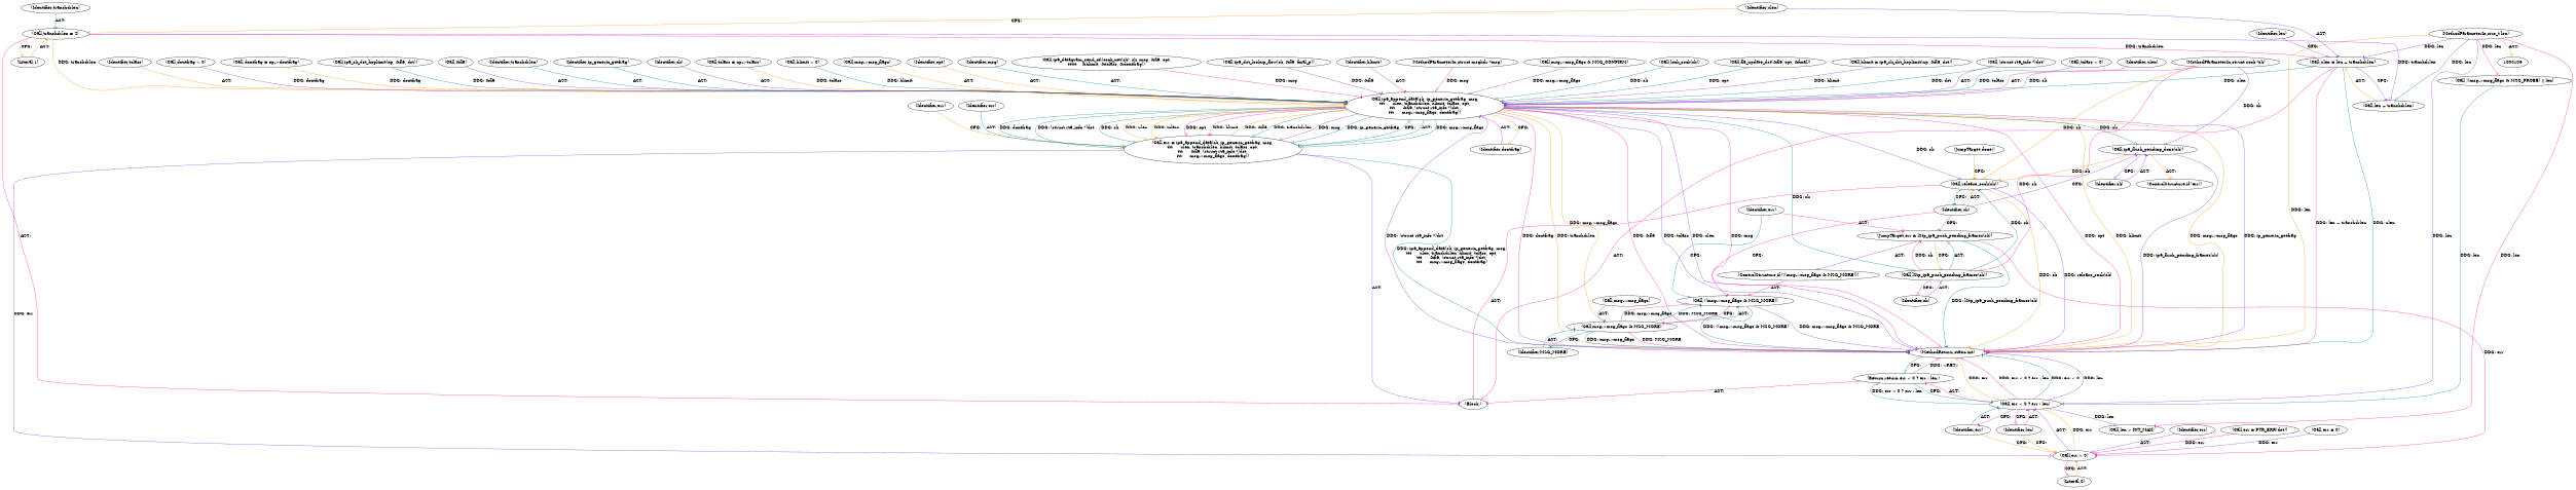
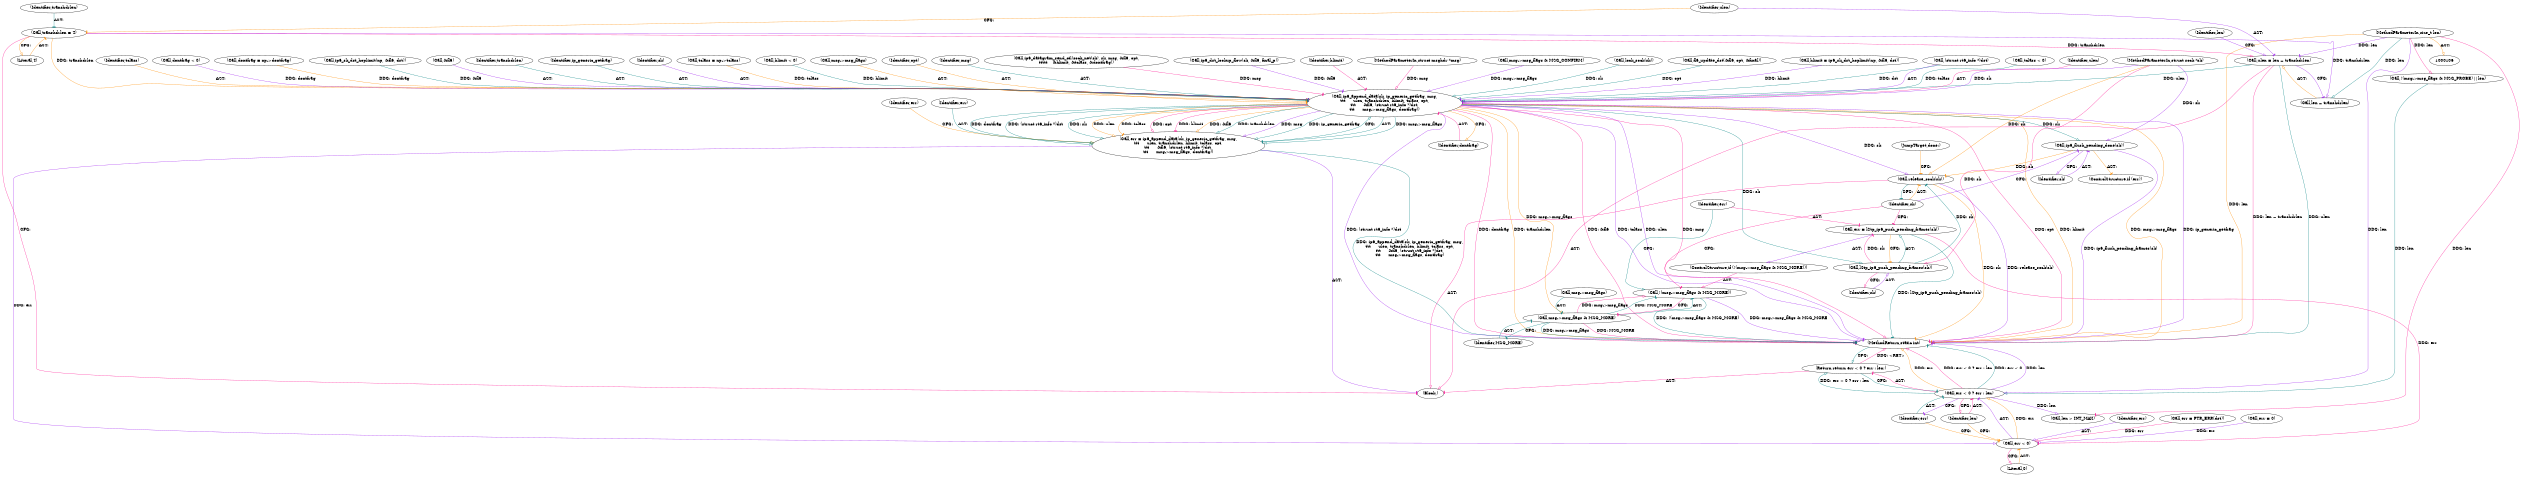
  digraph {
    edge [arrowhead=onormal color=teal]
    n1 [label="(Call,ulen = len + transhdrlen)"]
    n2 [label="(Call,ip6_append_data(sk, ip_generic_getfrag, msg,\n\t\t\t      ulen, transhdrlen, hlimit, tclass, opt,\n\t\t\t      &fl6, (struct rt6_info *)dst,\n\t\t\t      msg->msg_flags, dontfrag))"]
    n3 [label="(MethodReturn,static int)"]
    n4 [label="(Block,)"]
    n5 [label="(Call,len + transhdrlen)"]
    n6 [label="(Call,err = ip6_append_data(sk, ip_generic_getfrag, msg,\n\t\t\t      ulen, transhdrlen, hlimit, tclass, opt,\n\t\t\t      &fl6, (struct rt6_info *)dst,\n\t\t\t      msg->msg_flags, dontfrag))"]
    n7 [label="(Call,ip6_flush_pending_done(sk))"]
    n8 [label="(Call,release_sock(sk))"]
    n9 [label="(Call,msg->msg_flags & MSG_MORE)"]
    n10 [label="(Call,l2tp_ip6_push_pending_frames(sk))"]
    n11 [label="(Identifier,dontfrag)"]
    n12 [label="(Return,return err < 0 ? err : len;)"]
    n13 [label="(MethodParameterIn,size_t len)"]
    n14 [label="(Call,err < 0 ? err : len)"]
    n15 [label="(Call,!(msg->msg_flags & MSG_PROBE) || len)"]
    n16 [label="(Call,len > INT_MAX)"]
    1000106
    n18 [label="(Identifier,len)"]
    n19 [label="(Identifier,err)"]
    n20 [label="(Call,transhdrlen = 4)"]
-   n21 [label="(Literal,1)"]
+   n21 [label="(Literal,4)"]
    n22 [label="(Call,err < 0)"]
    n23 [label="(Identifier,sk)"]
    n24 [label="(ControlStructure,if (err))"]
    n25 [label="(Identifier,sk)"]
    n26 [label="(Call,!(msg->msg_flags & MSG_MORE))"]
    n27 [label="(Identifier,MSG_MORE)"]
-   n28 [label="(JumpTarget,err = l2tp_ip6_push_pending_frames(sk))"]
+   n28 [label="(Call,err = l2tp_ip6_push_pending_frames(sk))"]
    n29 [label="(Identifier,sk)"]
    n30 [label="(Literal,0)"]
    n31 [label="(ControlStructure,if (!(msg->msg_flags & MSG_MORE)))"]
    n32 [label="(Call,tclass < 0)"]
    n33 [label="(Identifier,err)"]
    n34 [label="(Identifier,ulen)"]
    n35 [label="(Identifier,tclass)"]
    n36 [label="(Identifier,err)"]
    n37 [label="(JumpTarget,done:)"]
    n38 [label="(Call,err = PTR_ERR(dst))"]
    n39 [label="(Call,dontfrag < 0)"]
    n40 [label="(Call,dontfrag = np->dontfrag)"]
    n41 [label="(Call,ip6_sk_dst_hoplimit(np, &fl6, dst))"]
    n42 [label="(Identifier,transhdrlen)"]
    n43 [label="(Call,&fl6)"]
    n44 [label="(Identifier,transhdrlen)"]
    n45 [label="(Identifier,err)"]
    n46 [label="(Identifier,ip_generic_getfrag)"]
    n47 [label="(Identifier,sk)"]
    n48 [label="(Call,tclass = np->tclass)"]
    n49 [label="(MethodParameterIn,struct sock *sk)"]
    n50 [label="(Call,hlimit < 0)"]
    n51 [label="(Identifier,len)"]
    n52 [label="(Call,msg->msg_flags)"]
    n53 [label="(Identifier,opt)"]
    n54 [label="(Call,msg->msg_flags)"]
    n55 [label="(Identifier,msg)"]
    n56 [label="(Call,ip6_datagram_send_ctl(sock_net(sk), sk, msg, &fl6, opt,\n\t\t\t\t\t    &hlimit, &tclass, &dontfrag))"]
    n57 [label="(Call,ip6_dst_lookup_flow(sk, &fl6, final_p))"]
    n58 [label="(Identifier,err)"]
    n59 [label="(Identifier,hlimit)"]
    n60 [label="(MethodParameterIn,struct msghdr *msg)"]
    n61 [label="(Call,msg->msg_flags & MSG_CONFIRM)"]
    n62 [label="(Call,lock_sock(sk))"]
    n63 [label="(Call,fl6_update_dst(&fl6, opt, &final))"]
    n64 [label="(Call,err = 0)"]
    n65 [label="(Call,hlimit = ip6_sk_dst_hoplimit(np, &fl6, dst))"]
    n66 [label="(Identifier,ulen)"]
    n67 [label="(Call,(struct rt6_info *)dst)"]
    n1 -> n2 [label="DDG: ulen"]
    n1 -> n3 [label="DDG: ulen"]
    n1 -> n3 [color=deeppink label="DDG: len + transhdrlen"]
    n1 -> n4 [color=deeppink label="AST: "]
    n1 -> n5 [arrowhead=tee color=purple label="CFG: "]
    n2 -> n3 [color=darkorange label="DDG: transhdrlen"]
    n2 -> n3 [color=purple label="DDG: ulen"]
    n2 -> n3 [color=deeppink label="DDG: msg"]
    n2 -> n3 [arrowhead=tee color=deeppink label="DDG: opt"]
    n2 -> n3 [color=darkorange label="DDG: hlimit"]
    n2 -> n3 [arrowhead=tee color=darkorange label="DDG: msg->msg_flags"]
    n2 -> n3 [color=purple label="DDG: ip_generic_getfrag"]
    n2 -> n3 [arrowhead=tee color=deeppink label="DDG: dontfrag"]
    n2 -> n3 [color=purple label="DDG: (struct rt6_info *)dst"]
    n2 -> n3 [arrowhead=tee color=deeppink label="DDG: &fl6"]
    n2 -> n3 [arrowhead=tee color=purple label="DDG: tclass"]
    n2 -> n6 [arrowhead=tee label="AST: "]
    n2 -> n6 [label="DDG: msg->msg_flags"]
    n2 -> n6 [label="DDG: dontfrag"]
    n2 -> n6 [label="DDG: (struct rt6_info *)dst"]
    n2 -> n6 [label="DDG: sk"]
    n2 -> n6 [color=darkorange label="DDG: ulen"]
    n2 -> n6 [arrowhead=tee color=darkorange label="DDG: tclass"]
    n2 -> n6 [color=deeppink label="DDG: opt"]
    n2 -> n6 [arrowhead=tee color=deeppink label="DDG: hlimit"]
    n2 -> n6 [color=darkorange label="DDG: &fl6"]
    n2 -> n6 [label="DDG: transhdrlen"]
    n2 -> n6 [color=purple label="DDG: msg"]
    n2 -> n6 [label="DDG: ip_generic_getfrag"]
    n2 -> n7 [label="DDG: sk"]
    n2 -> n8 [color=purple label="DDG: sk"]
    n2 -> n9 [color=darkorange label="DDG: msg->msg_flags"]
    n2 -> n10 [label="DDG: sk"]
    n2 -> n11 [color=darkorange label="CFG: "]
    n3 -> n12 [label="CFG: "]
    n5 -> n1 [color=darkorange label="AST: "]
    n6 -> n2 [label="CFG: "]
    n6 -> n3 [label="DDG: ip6_append_data(sk, ip_generic_getfrag, msg,\n\t\t\t      ulen, transhdrlen, hlimit, tclass, opt,\n\t\t\t      &fl6, (struct rt6_info *)dst,\n\t\t\t      msg->msg_flags, dontfrag)"]
    n6 -> n4 [arrowhead=tee color=purple label="AST: "]
    n6 -> n22 [color=purple label="DDG: err"]
    n7 -> n3 [color=purple label="DDG: ip6_flush_pending_frames(sk)"]
    n7 -> n8 [arrowhead=tee color=darkorange label="DDG: sk"]
    n7 -> n23 [color=purple label="CFG: "]
    n7 -> n24 [arrowhead=tee color=darkorange label="AST: "]
    n8 -> n3 [arrowhead=tee color=darkorange label="DDG: sk"]
    n8 -> n3 [color=purple label="DDG: release_sock(sk)"]
    n8 -> n4 [color=deeppink label="AST: "]
    n8 -> n25 [arrowhead=tee label="CFG: "]
    n9 -> n3 [arrowhead=tee color=deeppink label="DDG: MSG_MORE"]
    n9 -> n3 [arrowhead=tee label="DDG: msg->msg_flags"]
    n9 -> n26 [arrowhead=tee label="AST: "]
    n9 -> n26 [color=deeppink label="DDG: msg->msg_flags"]
    n9 -> n26 [arrowhead=tee label="DDG: MSG_MORE"]
    n9 -> n27 [arrowhead=tee label="CFG: "]
    n10 -> n8 [arrowhead=tee label="DDG: sk"]
    n10 -> n28 [label="AST: "]
    n10 -> n28 [arrowhead=tee color=deeppink label="DDG: sk"]
    n10 -> n29 [color=deeppink label="CFG: "]
    n11 -> n2 [arrowhead=tee color=deeppink label="AST: "]
    n12 -> n3 [color=deeppink label="DDG: <RET>"]
    n12 -> n4 [arrowhead=tee color=deeppink label="AST: "]
    n12 -> n14 [arrowhead=tee label="CFG: "]
    n13 -> n1 [arrowhead=tee color=purple label="DDG: len"]
    n13 -> n3 [arrowhead=tee color=darkorange label="DDG: len"]
    n13 -> n5 [label="DDG: len"]
    n13 -> n14 [color=purple label="DDG: len"]
    n13 -> n15 [color=deeppink label="DDG: len"]
    n13 -> n16 [arrowhead=tee color=deeppink label="DDG: len"]
    n13 -> 1000106 [color=darkorange label="AST: "]
    n14 -> n3 [color=darkorange label="DDG: err"]
    n14 -> n3 [color=deeppink label="DDG: err < 0 ? err : len"]
    n14 -> n3 [arrowhead=tee label="DDG: err < 0"]
    n14 -> n3 [arrowhead=tee color=purple label="DDG: len"]
    n14 -> n12 [arrowhead=tee color=deeppink label="AST: "]
    n14 -> n12 [label="DDG: err < 0 ? err : len"]
    n14 -> n16 [color=purple label="DDG: len"]
    n14 -> n18 [color=deeppink label="CFG: "]
    n14 -> n19 [arrowhead=tee color=purple label="CFG: "]
    n15 -> n14 [label="DDG: len"]
    n18 -> n14 [arrowhead=tee color=deeppink label="AST: "]
    n18 -> n22 [color=darkorange label="CFG: "]
    n19 -> n14 [arrowhead=tee label="AST: "]
    n19 -> n22 [arrowhead=tee color=darkorange label="CFG: "]
    n20 -> n1 [color=deeppink label="DDG: transhdrlen"]
    n20 -> n2 [color=darkorange label="DDG: transhdrlen"]
-   n20 -> n4 [arrowhead=tee color=deeppink label="AST: "]
+   n20 -> n4 [arrowhead=tee color=deeppink label="CFG: "]
    n20 -> n5 [color=purple label="DDG: transhdrlen"]
    n20 -> n21 [color=darkorange label="CFG: "]
    n21 -> n20 [arrowhead=tee color=darkorange label="AST: "]
    n22 -> n14 [arrowhead=tee color=purple label="AST: "]
    n22 -> n14 [color=darkorange label="DDG: err"]
    n22 -> n30 [color=deeppink label="CFG: "]
    n23 -> n7 [arrowhead=tee color=purple label="AST: "]
    n25 -> n7 [arrowhead=tee color=purple label="CFG: "]
    n25 -> n8 [arrowhead=tee color=darkorange label="AST: "]
    n25 -> n26 [arrowhead=tee color=deeppink label="CFG: "]
    n25 -> n28 [arrowhead=tee color=deeppink label="CFG: "]
    n26 -> n3 [arrowhead=tee label="DDG: !(msg->msg_flags & MSG_MORE)"]
    n26 -> n3 [color=purple label="DDG: msg->msg_flags & MSG_MORE"]
    n26 -> n9 [arrowhead=tee color=deeppink label="CFG: "]
    n27 -> n9 [arrowhead=tee label="AST: "]
    n28 -> n3 [arrowhead=tee label="DDG: l2tp_ip6_push_pending_frames(sk)"]
    n28 -> n10 [arrowhead=tee color=darkorange label="CFG: "]
    n28 -> n22 [arrowhead=tee color=deeppink label="DDG: err"]
    n28 -> n31 [color=purple label="AST: "]
    n29 -> n10 [color=purple label="AST: "]
    n30 -> n22 [arrowhead=tee color=darkorange label="AST: "]
    n31 -> n26 [color=deeppink label="AST: "]
    n32 -> n2 [arrowhead=tee label="DDG: tclass"]
    n33 -> n22 [color=purple label="AST: "]
    n34 -> n2 [arrowhead=tee color=deeppink label="AST: "]
    n35 -> n2 [color=darkorange label="AST: "]
    n36 -> n26 [label="CFG: "]
    n36 -> n28 [arrowhead=tee color=deeppink label="AST: "]
    n37 -> n8 [arrowhead=tee color=darkorange label="CFG: "]
    n38 -> n22 [color=deeppink label="DDG: err"]
    n39 -> n2 [color=purple label="DDG: dontfrag"]
    n40 -> n2 [arrowhead=tee color=darkorange label="DDG: dontfrag"]
    n41 -> n2 [arrowhead=tee label="DDG: &fl6"]
    n42 -> n20 [arrowhead=tee label="AST: "]
    n43 -> n2 [color=purple label="AST: "]
    n44 -> n2 [arrowhead=tee label="AST: "]
    n45 -> n6 [color=darkorange label="CFG: "]
    n46 -> n2 [arrowhead=tee label="AST: "]
    n47 -> n2 [arrowhead=tee color=purple label="AST: "]
    n48 -> n2 [color=darkorange label="DDG: tclass"]
    n49 -> n2 [color=purple label="DDG: sk"]
    n49 -> n7 [color=purple label="DDG: sk"]
    n49 -> n8 [color=darkorange label="DDG: sk"]
    n49 -> n10 [color=deeppink label="DDG: sk"]
    n50 -> n2 [label="DDG: hlimit"]
    n51 -> n1 [color=purple label="CFG: "]
    n52 -> n2 [arrowhead=tee color=darkorange label="AST: "]
    n53 -> n2 [arrowhead=tee color=darkorange label="AST: "]
    n54 -> n9 [arrowhead=tee label="AST: "]
    n55 -> n2 [arrowhead=tee label="AST: "]
    n56 -> n2 [arrowhead=tee color=deeppink label="DDG: msg"]
    n57 -> n2 [arrowhead=tee color=purple label="DDG: &fl6"]
    n58 -> n6 [label="AST: "]
    n59 -> n2 [arrowhead=tee color=deeppink label="AST: "]
    n60 -> n2 [color=deeppink label="DDG: msg"]
    n61 -> n2 [color=purple label="DDG: msg->msg_flags"]
    n62 -> n2 [label="DDG: sk"]
    n63 -> n2 [label="DDG: opt"]
    n64 -> n22 [color=purple label="DDG: err"]
    n65 -> n2 [arrowhead=tee color=purple label="DDG: hlimit"]
    n66 -> n1 [arrowhead=tee color=purple label="AST: "]
    n66 -> n20 [arrowhead=tee color=darkorange label="CFG: "]
    n67 -> n2 [arrowhead=tee color=purple label="AST: "]
    n67 -> n2 [label="DDG: dst"]
  }
